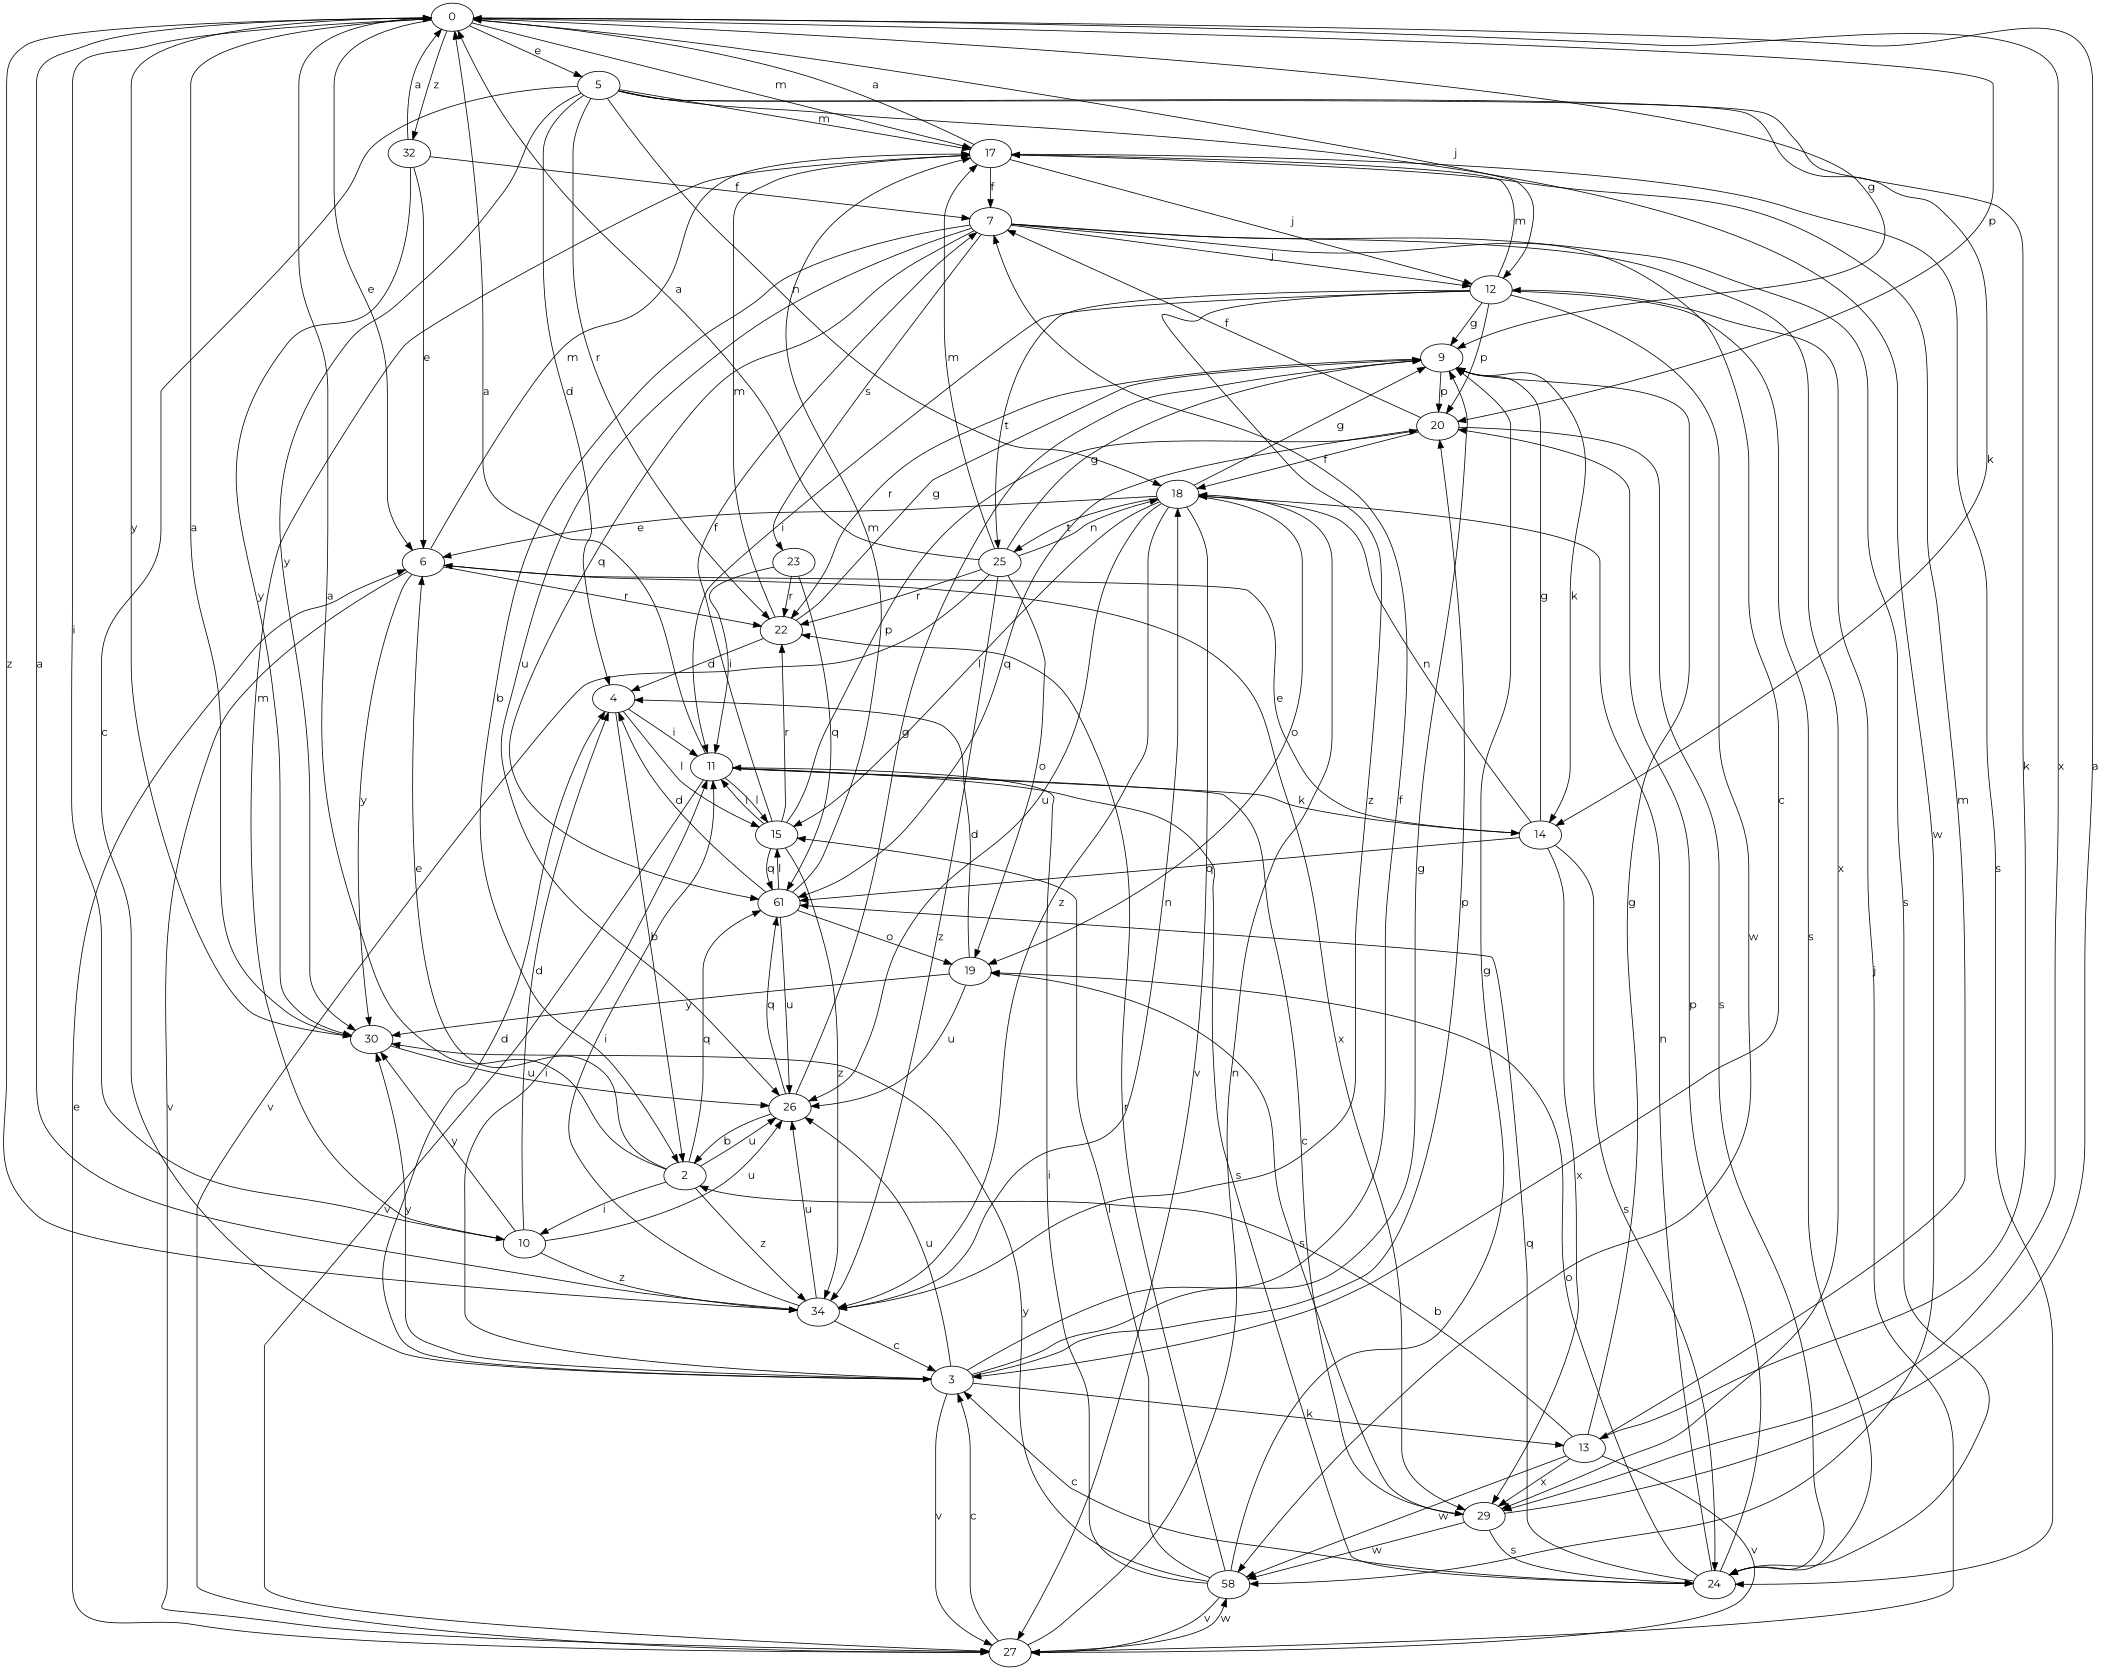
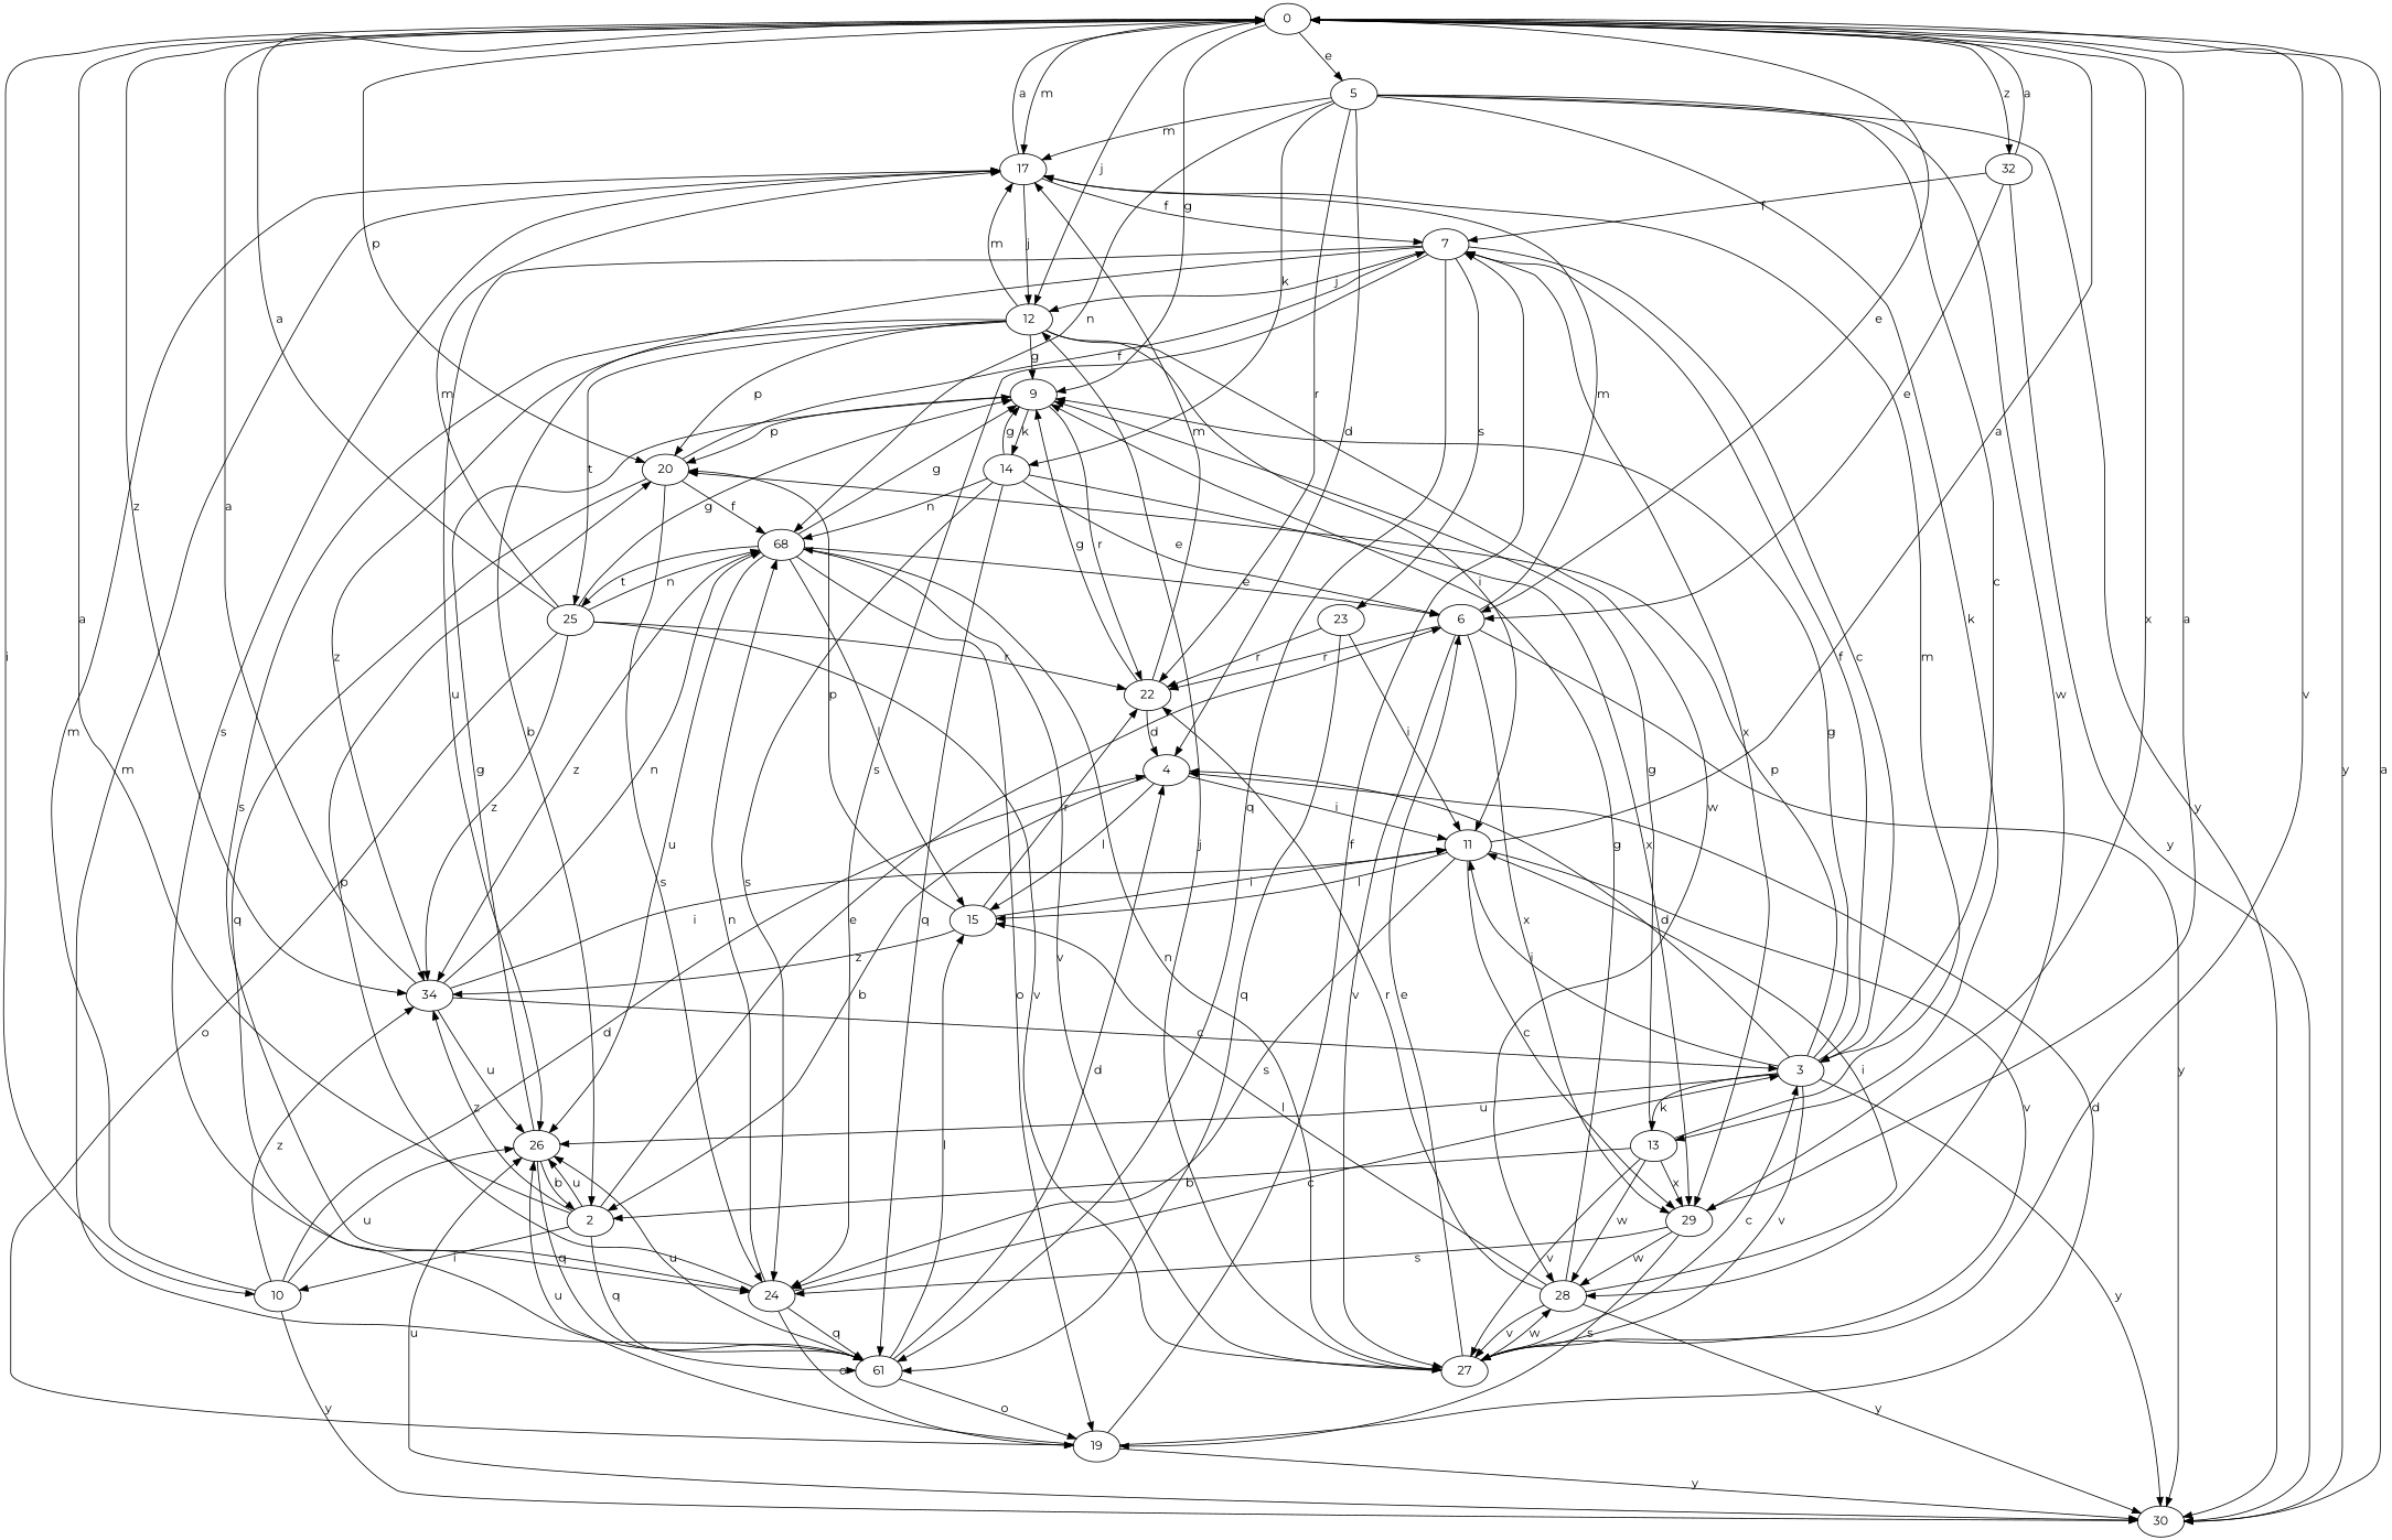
  strict digraph {
    fontname=Montserrat
    node [fontname=Montserrat]
    edge [fontname=Montserrat]
    0
    5
    6
    9
    10
    12
    17
    20
    27
    29
    30
    32
    34
    3
    4
    13
    14
-   18
+   18 [label=68]
    22
-   28 [label=58]
+   28
    26
    11
    24
    25
    7
    n26 [label=61]
    19
    2
    15
    23
    0 -> 5 [label=e]
    0 -> 6 [label=e]
    0 -> 9 [label=g]
    0 -> 10 [label=i]
    0 -> 12 [label=j]
    0 -> 17 [label=m]
    0 -> 20 [label=p]
+   0 -> 27 [label=v]
    0 -> 29 [label=x]
    0 -> 30 [label=y]
    0 -> 32 [label=z]
    0 -> 34 [label=z]
    5 -> 17 [label=m]
    5 -> 30 [label=y]
    5 -> 3 [label=c]
    5 -> 4 [label=d]
    5 -> 13 [label=k]
    5 -> 14 [label=k]
    5 -> 18 [label=n]
    5 -> 22 [label=r]
    5 -> 28 [label=w]
    6 -> 17 [label=m]
    6 -> 27 [label=v]
    6 -> 29 [label=x]
    6 -> 30 [label=y]
    6 -> 22 [label=r]
    9 -> 20 [label=p]
    9 -> 14 [label=k]
    9 -> 22 [label=r]
    10 -> 17 [label=m]
    10 -> 30 [label=y]
    10 -> 34 [label=z]
    10 -> 4 [label=d]
    10 -> 26 [label=u]
    12 -> 9 [label=g]
    12 -> 17 [label=m]
    12 -> 20 [label=p]
    12 -> 34 [label=z]
    12 -> 28 [label=w]
    12 -> 11 [label=i]
    12 -> 24 [label=s]
    12 -> 25 [label=t]
    17 -> 0 [label=a]
    17 -> 12 [label=j]
    17 -> 24 [label=s]
    17 -> 7 [label=f]
    20 -> 18 [label=f]
    20 -> 24 [label=s]
    20 -> 7 [label=f]
    20 -> n26 [label=q]
    27 -> 6 [label=e]
    27 -> 12 [label=j]
    27 -> 3 [label=c]
    27 -> 18 [label=n]
    27 -> 28 [label=w]
    29 -> 0 [label=a]
    29 -> 28 [label=w]
    29 -> 24 [label=s]
    29 -> 19 [label=s]
    30 -> 0 [label=a]
    30 -> 26 [label=u]
    32 -> 0 [label=a]
    32 -> 6 [label=e]
    32 -> 30 [label=y]
    32 -> 7 [label=f]
    34 -> 0 [label=a]
    34 -> 3 [label=c]
    34 -> 18 [label=n]
    34 -> 26 [label=u]
    34 -> 11 [label=i]
    3 -> 9 [label=g]
    3 -> 20 [label=p]
    3 -> 27 [label=v]
    3 -> 30 [label=y]
    3 -> 4 [label=d]
    3 -> 13 [label=k]
    3 -> 26 [label=u]
    3 -> 11 [label=i]
    3 -> 7 [label=f]
    4 -> 11 [label=i]
    4 -> 2 [label=b]
    4 -> 15 [label=l]
    13 -> 9 [label=g]
    13 -> 17 [label=m]
    13 -> 27 [label=v]
    13 -> 29 [label=x]
    13 -> 28 [label=w]
    13 -> 2 [label=b]
    14 -> 6 [label=e]
    14 -> 9 [label=g]
    14 -> 29 [label=x]
    14 -> 18 [label=n]
    14 -> 24 [label=s]
    14 -> n26 [label=q]
    18 -> 6 [label=e]
    18 -> 9 [label=g]
    18 -> 27 [label=v]
    18 -> 34 [label=z]
    18 -> 26 [label=u]
    18 -> 25 [label=t]
    18 -> 19 [label=o]
    18 -> 15 [label=l]
    22 -> 9 [label=g]
    22 -> 17 [label=m]
    22 -> 4 [label=d]
    28 -> 9 [label=g]
    28 -> 27 [label=v]
    28 -> 30 [label=y]
    28 -> 22 [label=r]
    28 -> 11 [label=i]
    28 -> 15 [label=l]
    26 -> 9 [label=g]
    26 -> n26 [label=q]
    26 -> 2 [label=b]
    11 -> 0 [label=a]
    11 -> 27 [label=v]
    11 -> 29 [label=c]
-   11 -> 14 [label=k]
    11 -> 24 [label=s]
    11 -> 15 [label=l]
    24 -> 20 [label=p]
    24 -> 3 [label=c]
    24 -> 18 [label=n]
    24 -> n26 [label=q]
    24 -> 19 [label=o]
    25 -> 0 [label=a]
    25 -> 9 [label=g]
    25 -> 17 [label=m]
    25 -> 27 [label=v]
    25 -> 34 [label=z]
    25 -> 18 [label=n]
    25 -> 22 [label=r]
    25 -> 19 [label=o]
    7 -> 12 [label=j]
    7 -> 29 [label=x]
    7 -> 3 [label=c]
    7 -> 26 [label=u]
    7 -> 24 [label=s]
    7 -> n26 [label=q]
    7 -> 2 [label=b]
    7 -> 23 [label=s]
    n26 -> 17 [label=m]
    n26 -> 4 [label=d]
    n26 -> 26 [label=u]
    n26 -> 19 [label=o]
    n26 -> 15 [label=l]
    19 -> 30 [label=y]
    19 -> 4 [label=d]
    19 -> 26 [label=u]
-   15 -> 7 [label=f]
+   19 -> 7 [label=f]
    2 -> 0 [label=a]
    2 -> 6 [label=e]
    2 -> 10 [label=i]
    2 -> 34 [label=z]
    2 -> 26 [label=u]
    2 -> n26 [label=q]
    15 -> 20 [label=p]
    15 -> 34 [label=z]
    15 -> 22 [label=r]
    15 -> 11 [label=i]
-   15 -> n26 [label=q]
    23 -> 22 [label=r]
    23 -> 11 [label=i]
    23 -> n26 [label=q]
  }
